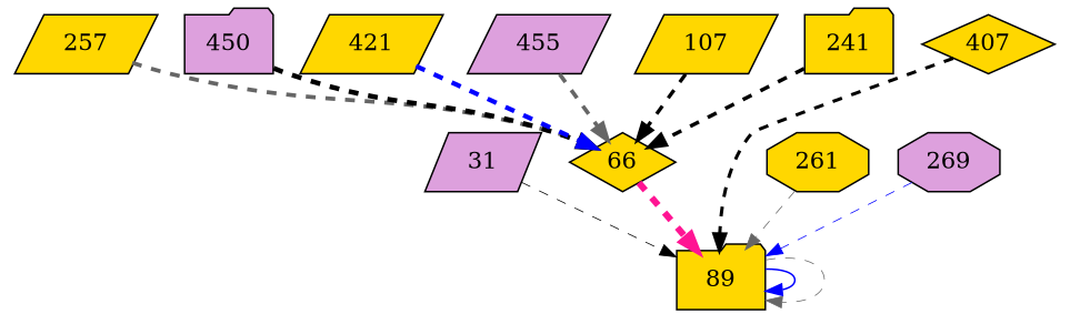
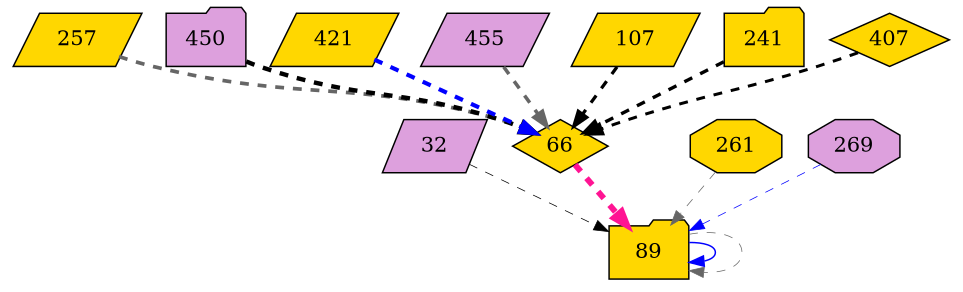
  digraph {
    rankdir=TB
    node [fillcolor=gold shape=parallelogram style=filled]
    edge [color=black penwidth=0.50 style=dashed]
-   n1 [fillcolor=plum label=31]
+   n1 [fillcolor=plum label=32]
    n2 [label=89 shape=folder]
    n3 [label=257]
    n4 [label=66 shape=diamond]
    n5 [fillcolor=plum label=450 shape=folder]
    n6 [label=261 shape=octagon]
    n7 [label=421]
    n8 [fillcolor=plum label=455]
    n9 [label=107]
    n10 [fillcolor=plum label=269 shape=octagon]
    n11 [label=241 shape=folder]
    n12 [label=407 shape=diamond]
    n1 -> n2
    n2 -> n2 [color=blue penwidth=1.00 style=""]
    n2 -> n2 [color=gray40]
    n3 -> n4 [color=gray40 penwidth=2.50]
    n4 -> n2 [color=deeppink penwidth=4.00]
    n5 -> n4 [penwidth=3.00]
    n6 -> n2 [color=gray40]
    n7 -> n4 [color=blue penwidth=2.83]
    n8 -> n4 [color=gray40 penwidth=2.42]
    n9 -> n4 [penwidth=2.22]
    n10 -> n2 [color=blue]
    n11 -> n4 [penwidth=2.30]
-   n12 -> n2 [penwidth=2.03]
+   n12 -> n4 [penwidth=2.03]
  }
